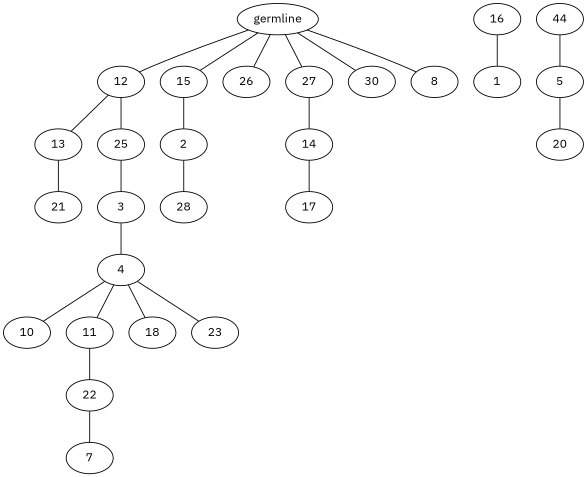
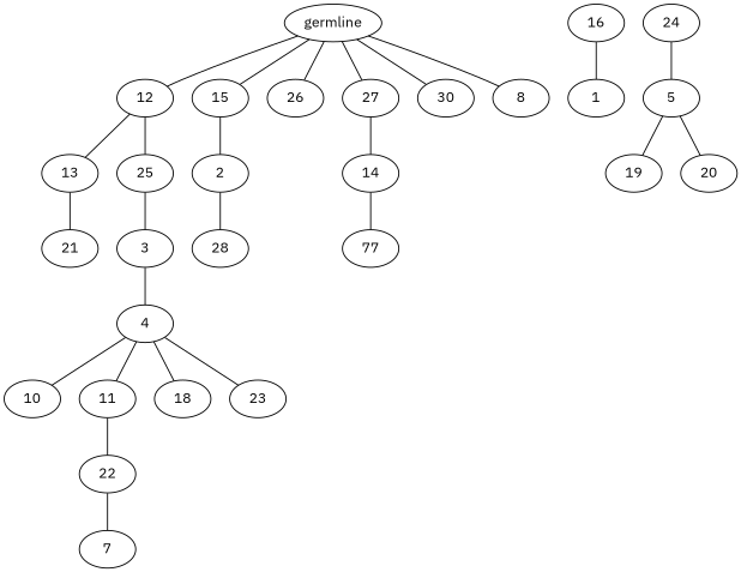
  graph {
    fontname="IBM Plex Sans"
    node [fontname="IBM Plex Sans"]
    edge [fontname="IBM Plex Sans"]
    n1 [label=germline]
    n2 [label=12]
    n3 [label=15]
    n4 [label=26]
    n5 [label=27]
    n6 [label=30]
    n7 [label=8]
    n8 [label=13]
    n9 [label=25]
    n10 [label=2]
    n11 [label=14]
    n12 [label=21]
    n13 [label=16]
    n14 [label=1]
    n15 [label=3]
    n16 [label=4]
    n17 [label=10]
    n18 [label=11]
    n19 [label=18]
    n20 [label=23]
    n21 [label=22]
    n22 [label=7]
-   n23 [label=44]
+   n23 [label=24]
    n24 [label=5]
+   n25 [label=19]
    n26 [label=20]
    n27 [label=28]
-   n28 [label=17]
+   n28 [label=77]
    n1 -- n2
    n1 -- n3
    n1 -- n4
    n1 -- n5
    n1 -- n6
    n1 -- n7
    n2 -- n8
    n2 -- n9
    n3 -- n10
    n5 -- n11
    n8 -- n12
    n9 -- n15
    n10 -- n27
    n11 -- n28
    n13 -- n14
    n15 -- n16
    n16 -- n17
    n16 -- n18
    n16 -- n19
    n16 -- n20
    n18 -- n21
    n21 -- n22
    n23 -- n24
+   n24 -- n25
    n24 -- n26
  }
